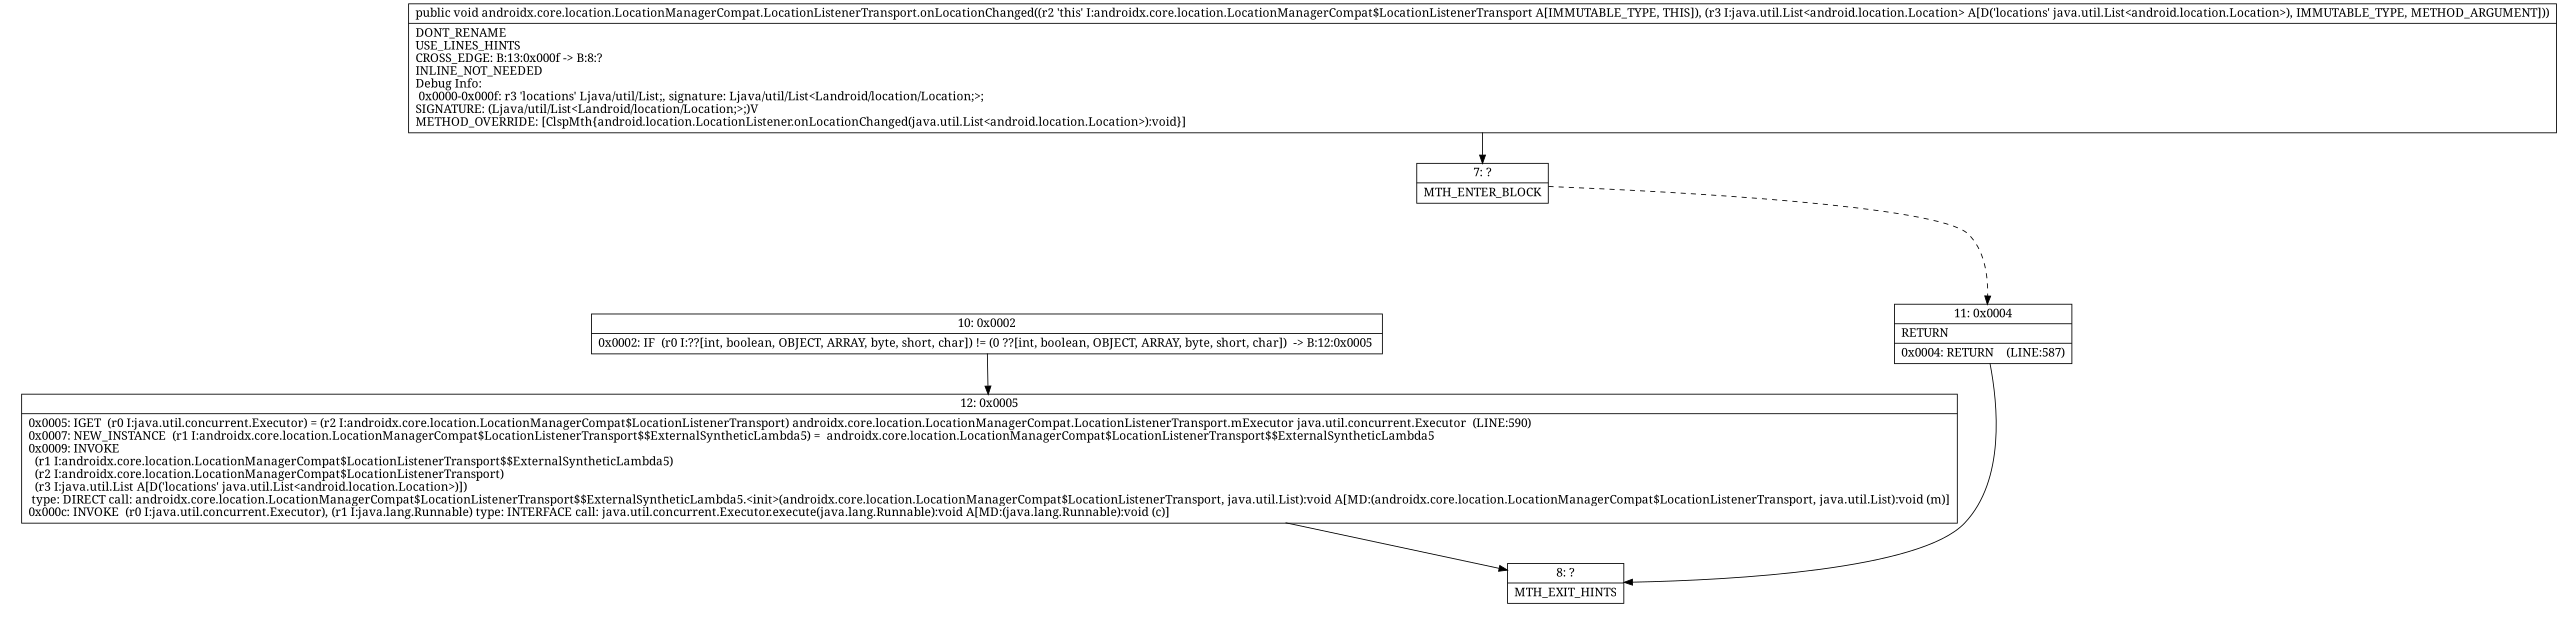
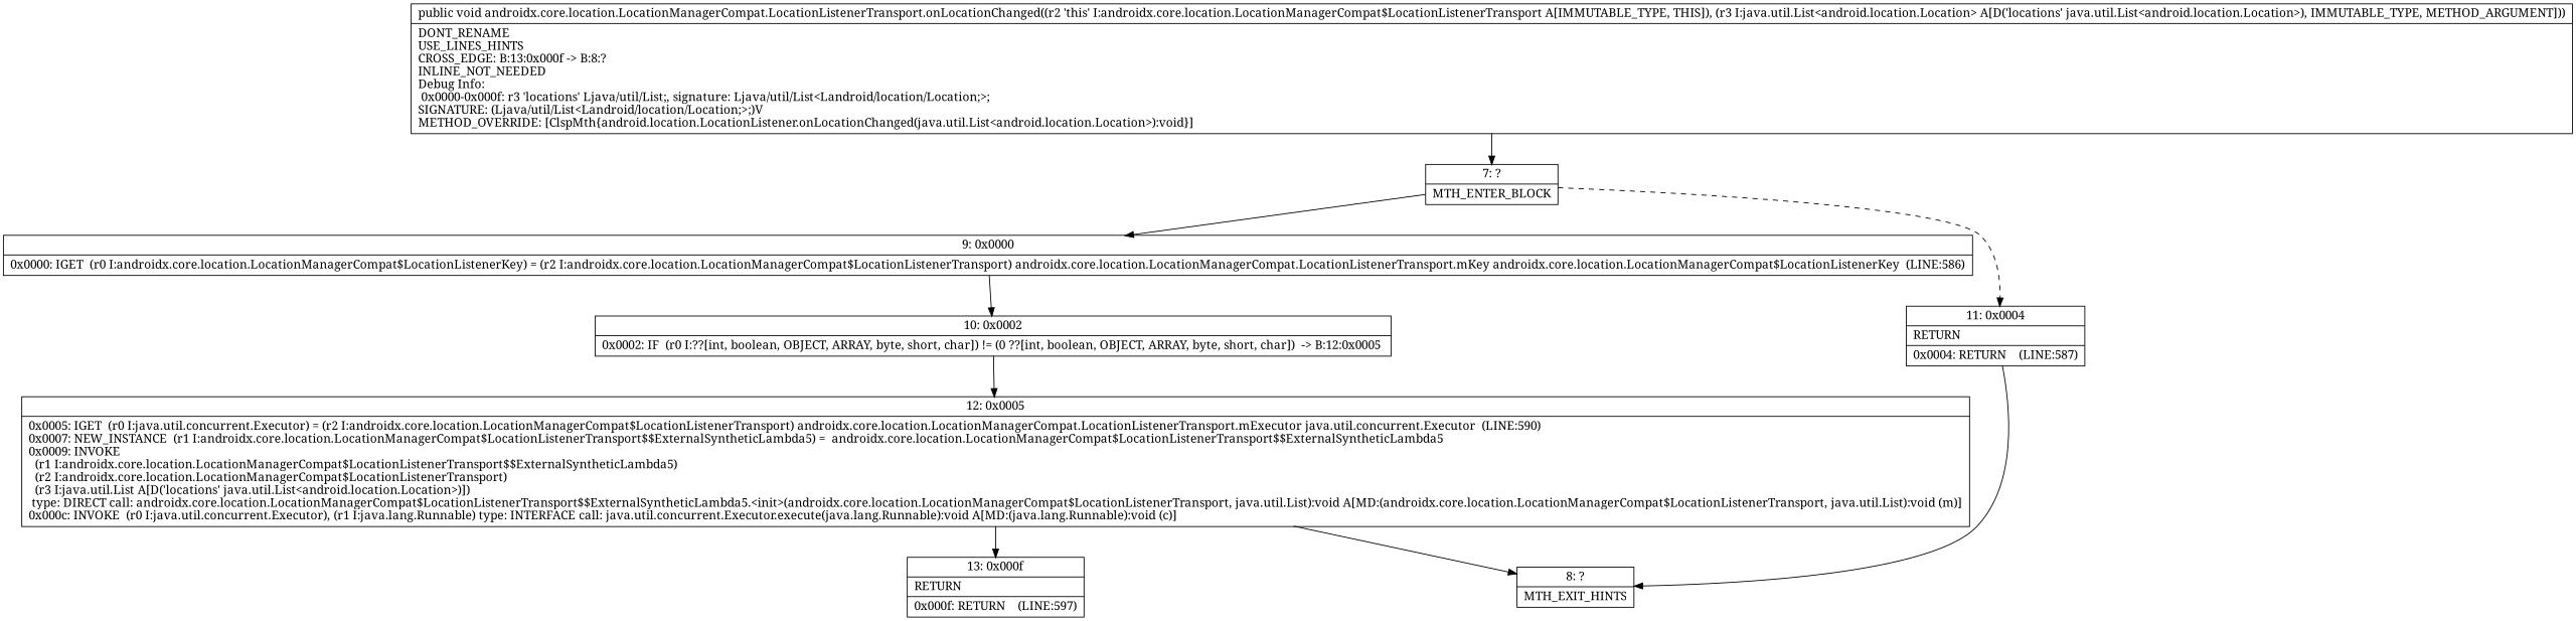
  digraph {
    fontname="Noto Serif"
    node [fontname="Noto Serif" shape=record]
    edge [fontname="Noto Serif"]
    n1 [label="{7\:\ ?|MTH_ENTER_BLOCK\l}"]
+   n2 [label="{9\:\ 0x0000|0x0000: IGET  (r0 I:androidx.core.location.LocationManagerCompat$LocationListenerKey) = (r2 I:androidx.core.location.LocationManagerCompat$LocationListenerTransport) androidx.core.location.LocationManagerCompat.LocationListenerTransport.mKey androidx.core.location.LocationManagerCompat$LocationListenerKey  (LINE:586)\l}"]
    n3 [label="{11\:\ 0x0004|RETURN\l|0x0004: RETURN    (LINE:587)\l}"]
    n4 [label="{10\:\ 0x0002|0x0002: IF  (r0 I:??[int, boolean, OBJECT, ARRAY, byte, short, char]) != (0 ??[int, boolean, OBJECT, ARRAY, byte, short, char])  \-\> B:12:0x0005 \l}"]
    n5 [label="{12\:\ 0x0005|0x0005: IGET  (r0 I:java.util.concurrent.Executor) = (r2 I:androidx.core.location.LocationManagerCompat$LocationListenerTransport) androidx.core.location.LocationManagerCompat.LocationListenerTransport.mExecutor java.util.concurrent.Executor  (LINE:590)\l0x0007: NEW_INSTANCE  (r1 I:androidx.core.location.LocationManagerCompat$LocationListenerTransport$$ExternalSyntheticLambda5) =  androidx.core.location.LocationManagerCompat$LocationListenerTransport$$ExternalSyntheticLambda5 \l0x0009: INVOKE  \l  (r1 I:androidx.core.location.LocationManagerCompat$LocationListenerTransport$$ExternalSyntheticLambda5)\l  (r2 I:androidx.core.location.LocationManagerCompat$LocationListenerTransport)\l  (r3 I:java.util.List A[D('locations' java.util.List\<android.location.Location\>)])\l type: DIRECT call: androidx.core.location.LocationManagerCompat$LocationListenerTransport$$ExternalSyntheticLambda5.\<init\>(androidx.core.location.LocationManagerCompat$LocationListenerTransport, java.util.List):void A[MD:(androidx.core.location.LocationManagerCompat$LocationListenerTransport, java.util.List):void (m)]\l0x000c: INVOKE  (r0 I:java.util.concurrent.Executor), (r1 I:java.lang.Runnable) type: INTERFACE call: java.util.concurrent.Executor.execute(java.lang.Runnable):void A[MD:(java.lang.Runnable):void (c)]\l}"]
    n6 [label="{8\:\ ?|MTH_EXIT_HINTS\l}"]
+   n7 [label="{13\:\ 0x000f|RETURN\l|0x000f: RETURN    (LINE:597)\l}"]
    n8 [label="{public void androidx.core.location.LocationManagerCompat.LocationListenerTransport.onLocationChanged((r2 'this' I:androidx.core.location.LocationManagerCompat$LocationListenerTransport A[IMMUTABLE_TYPE, THIS]), (r3 I:java.util.List\<android.location.Location\> A[D('locations' java.util.List\<android.location.Location\>), IMMUTABLE_TYPE, METHOD_ARGUMENT]))  | DONT_RENAME\lUSE_LINES_HINTS\lCROSS_EDGE: B:13:0x000f \-\> B:8:?\lINLINE_NOT_NEEDED\lDebug Info:\l  0x0000\-0x000f: r3 'locations' Ljava\/util\/List;, signature: Ljava\/util\/List\<Landroid\/location\/Location;\>;\lSIGNATURE: (Ljava\/util\/List\<Landroid\/location\/Location;\>;)V\lMETHOD_OVERRIDE: [ClspMth\{android.location.LocationListener.onLocationChanged(java.util.List\<android.location.Location\>):void\}]\l}"]
+   n1 -> n2
    n1 -> n3 [style=dashed]
+   n2 -> n4
    n3 -> n6
    n4 -> n5
    n5 -> n6
+   n5 -> n7
    n8 -> n1
  }
